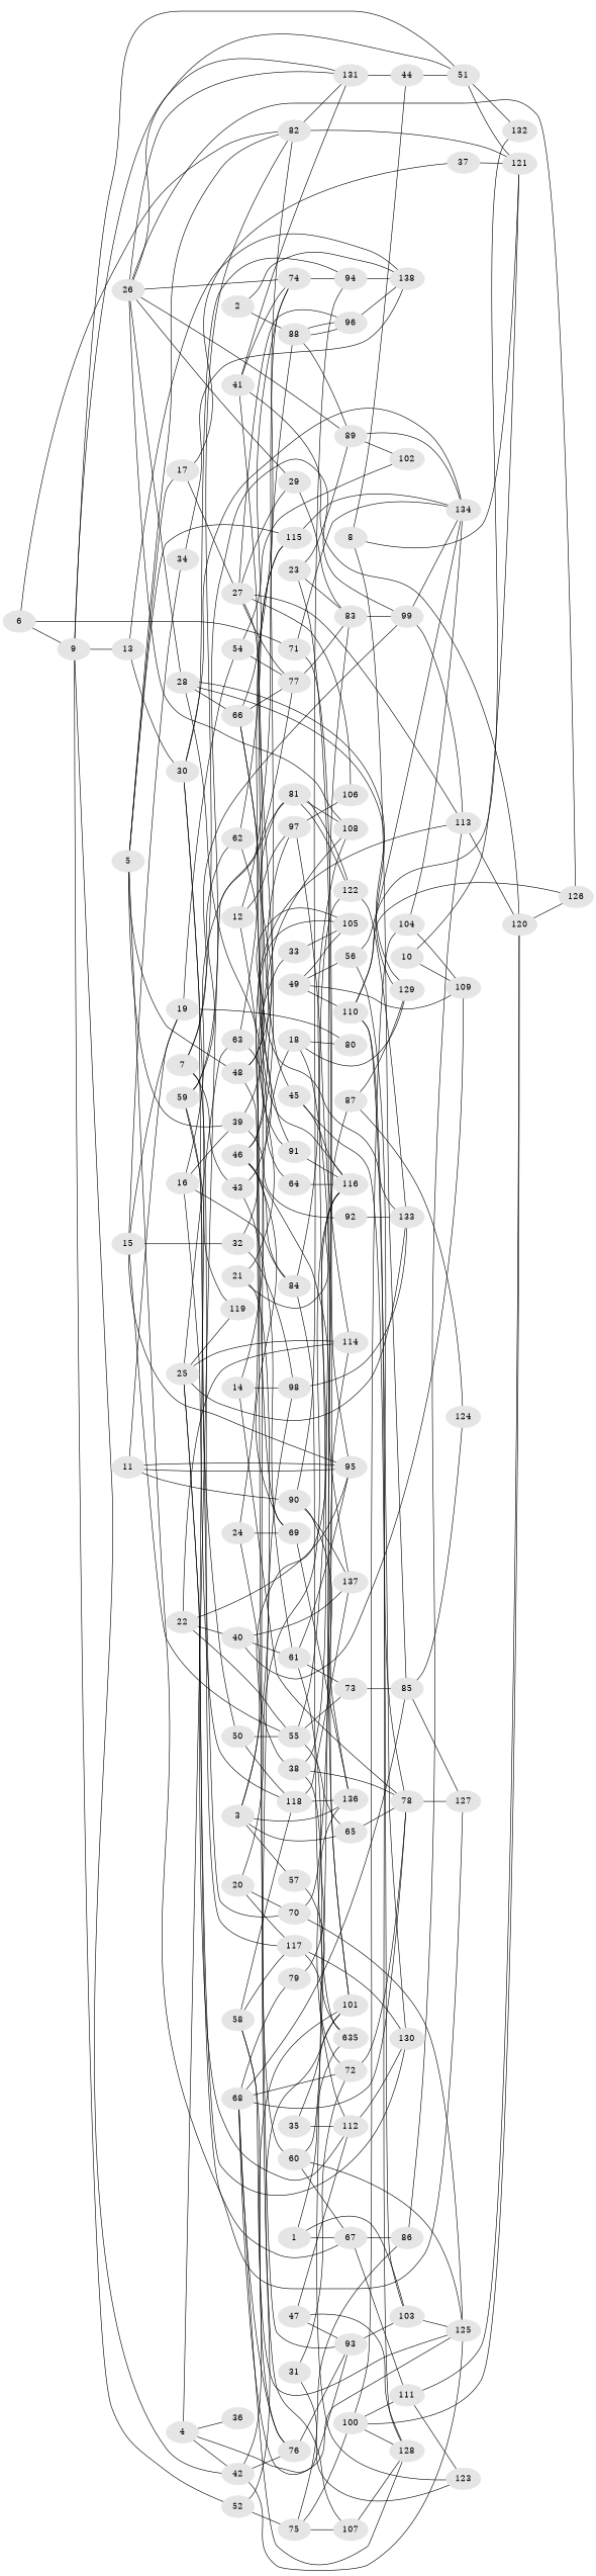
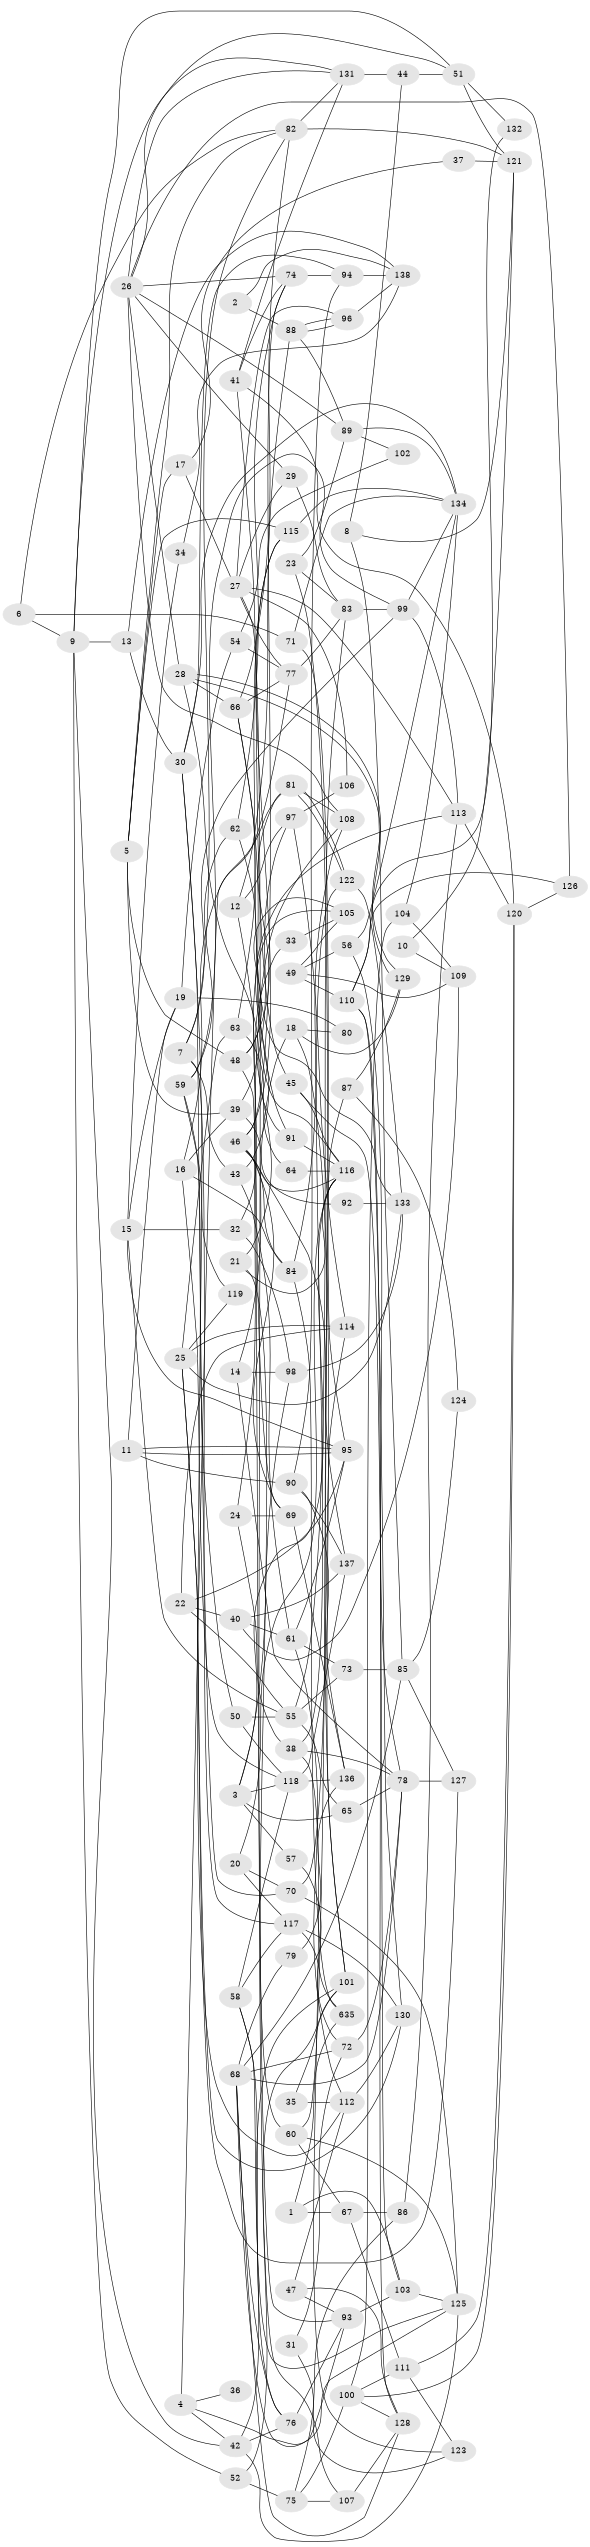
  graph {
    rankdir=LR
    node [color=gray90 style=filled]
    1
    67
    103
    n4 [label=635]
    86
    111
    125
    2
    88
    138
    89
    96
    3
    57
    65
    98
    116
    118
    72
    78
    133
    137
    136
    4
    36
    42
    77
    93
    101
    76
    83
    5
    17
    39
    48
    82
    115
    27
    37
    97
    92
    81
    105
    121
    131
    134
    6
    9
    71
    13
    51
    52
    95
    7
    43
    99
    117
    113
    61
    8
    44
    85
    127
    124
    30
    132
    75
    10
    109
    11
    19
    90
    80
    54
    94
    12
    69
    114
    106
    70
    50
    14
    18
    129
    15
    32
    34
    55
    73
    16
    84
    108
    122
    29
    107
    102
    20
    130
    21
    33
    60
    87
    22
    40
    23
    24
    38
    123
    25
    63
    119
    64
    26
    28
    74
    126
    66
    91
    128
    120
    31
    35
    112
    41
    45
    46
    47
    49
    56
    110
    100
    58
    59
    62
    68
    79
    104
    1 -- 67
    1 -- 103
    1 -- n4
    67 -- 86
    67 -- 111
    103 -- 125
    86 -- 113
    111 -- 123
    111 -- 120
    2 -- 88
    2 -- 138
    88 -- 89
    88 -- 96
    88 -- 96
    89 -- 134
    89 -- 102
    96 -- 138
    3 -- 57
    3 -- 65
    3 -- 98
    3 -- 116
-   3 -- 136
+   3 -- 118
    57 -- 72
    65 -- 78
    98 -- 133
    118 -- 137
    118 -- 136
    72 -- 78
    78 -- 127
    4 -- 36
    4 -- 42
    4 -- 77
    4 -- 93
    42 -- 125
    42 -- 101
    42 -- 76
    77 -- 83
    93 -- 103
    76 -- 93
    83 -- 99
-   5 -- 67
    5 -- 17
    5 -- 39
    5 -- 48
    5 -- 82
    5 -- 115
    17 -- 27
    17 -- 37
    39 -- 97
    39 -- 92
    48 -- 93
    48 -- 81
    48 -- 105
    82 -- 121
    82 -- 131
    115 -- 134
    27 -- 96
    27 -- 77
    27 -- 113
    27 -- 106
    27 -- 29
    27 -- 107
    37 -- 121
    97 -- 114
    97 -- 106
    92 -- 133
    81 -- 108
    81 -- 122
    81 -- 122
    131 -- 44
    6 -- 82
    6 -- 9
    6 -- 71
    9 -- 42
    9 -- 131
    9 -- 13
    9 -- 51
    9 -- 52
    71 -- 134
    71 -- 95
    13 -- 138
    13 -- 30
    51 -- 121
    51 -- 132
    52 -- 101
    52 -- 75
    7 -- 82
    7 -- 43
    7 -- 99
    7 -- 117
    43 -- 113
    43 -- 61
    99 -- 134
    99 -- 113
    117 -- n4
    117 -- 130
    113 -- 120
    61 -- 95
    61 -- 73
    61 -- 112
    8 -- 121
    8 -- 44
    8 -- 85
    44 -- 51
    85 -- 127
    85 -- 124
    30 -- 134
    30 -- 94
    30 -- 70
    30 -- 50
    75 -- 86
    75 -- 107
    75 -- 100
    10 -- 121
    10 -- 109
    11 -- 95
    11 -- 95
    11 -- 19
    11 -- 90
    19 -- 80
    19 -- 54
    90 -- 137
    90 -- 136
    90 -- 94
    54 -- 77
    54 -- 102
    94 -- 138
    12 -- 88
    12 -- 97
    12 -- 69
    69 -- 136
    70 -- 125
    70 -- 114
    50 -- 118
    50 -- 55
    14 -- 98
    14 -- 78
    14 -- 18
    18 -- 101
    18 -- 80
    18 -- 129
    15 -- 95
    15 -- 19
    15 -- 32
    15 -- 34
    15 -- 55
    32 -- 98
    32 -- 105
    34 -- 138
    55 -- 65
    55 -- 83
    55 -- 73
    73 -- 85
    16 -- 118
    16 -- 39
    16 -- 81
    16 -- 84
    84 -- n4
    84 -- 108
    122 -- 133
    29 -- 83
    107 -- 128
    20 -- 116
    20 -- 117
    20 -- 70
    21 -- 116
    21 -- 33
    21 -- 60
    33 -- 105
    60 -- 67
    60 -- 125
    60 -- 87
    87 -- 124
    87 -- 129
    22 -- 95
    22 -- 114
    22 -- 55
    22 -- 40
    40 -- 137
    40 -- 61
    40 -- 109
    23 -- 89
    23 -- 101
    23 -- 83
    24 -- 69
    24 -- 108
    24 -- 38
    38 -- 78
    38 -- 122
    38 -- 123
    25 -- 133
    25 -- 127
    25 -- 114
    25 -- 130
    25 -- 63
    25 -- 119
    63 -- 115
    63 -- 64
    64 -- 116
    26 -- 89
    26 -- 131
    26 -- 51
    26 -- 108
    26 -- 29
    26 -- 28
    26 -- 74
    26 -- 126
    28 -- 129
    28 -- 129
    28 -- 66
    28 -- 91
    74 -- 94
    66 -- 133
    66 -- 77
    66 -- 82
    66 -- 91
    91 -- 116
    120 -- 126
    31 -- 72
    31 -- 123
    35 -- 101
    35 -- 112
    112 -- 130
    41 -- 131
    41 -- 74
    41 -- 120
    41 -- 45
    45 -- 103
    45 -- 116
+   46 -- 116
    46 -- 137
    46 -- 115
    46 -- 69
    46 -- 84
    46 -- 74
    47 -- 93
    47 -- 128
    47 -- 112
    49 -- 105
    49 -- 109
    49 -- 56
    49 -- 110
    56 -- 78
    56 -- 134
    110 -- 132
    110 -- 130
    110 -- 126
    110 -- 128
    100 -- 111
    100 -- 128
    100 -- 120
    100 -- 104
    58 -- 125
    58 -- 118
    58 -- 76
    58 -- 117
    59 -- 99
    59 -- 119
    59 -- 112
    59 -- 62
    62 -- 116
    62 -- 74
    68 -- 125
    68 -- 72
    68 -- 78
    68 -- 76
    68 -- 85
    68 -- 128
    68 -- 79
    79 -- 136
    104 -- 134
    104 -- 109
  }
